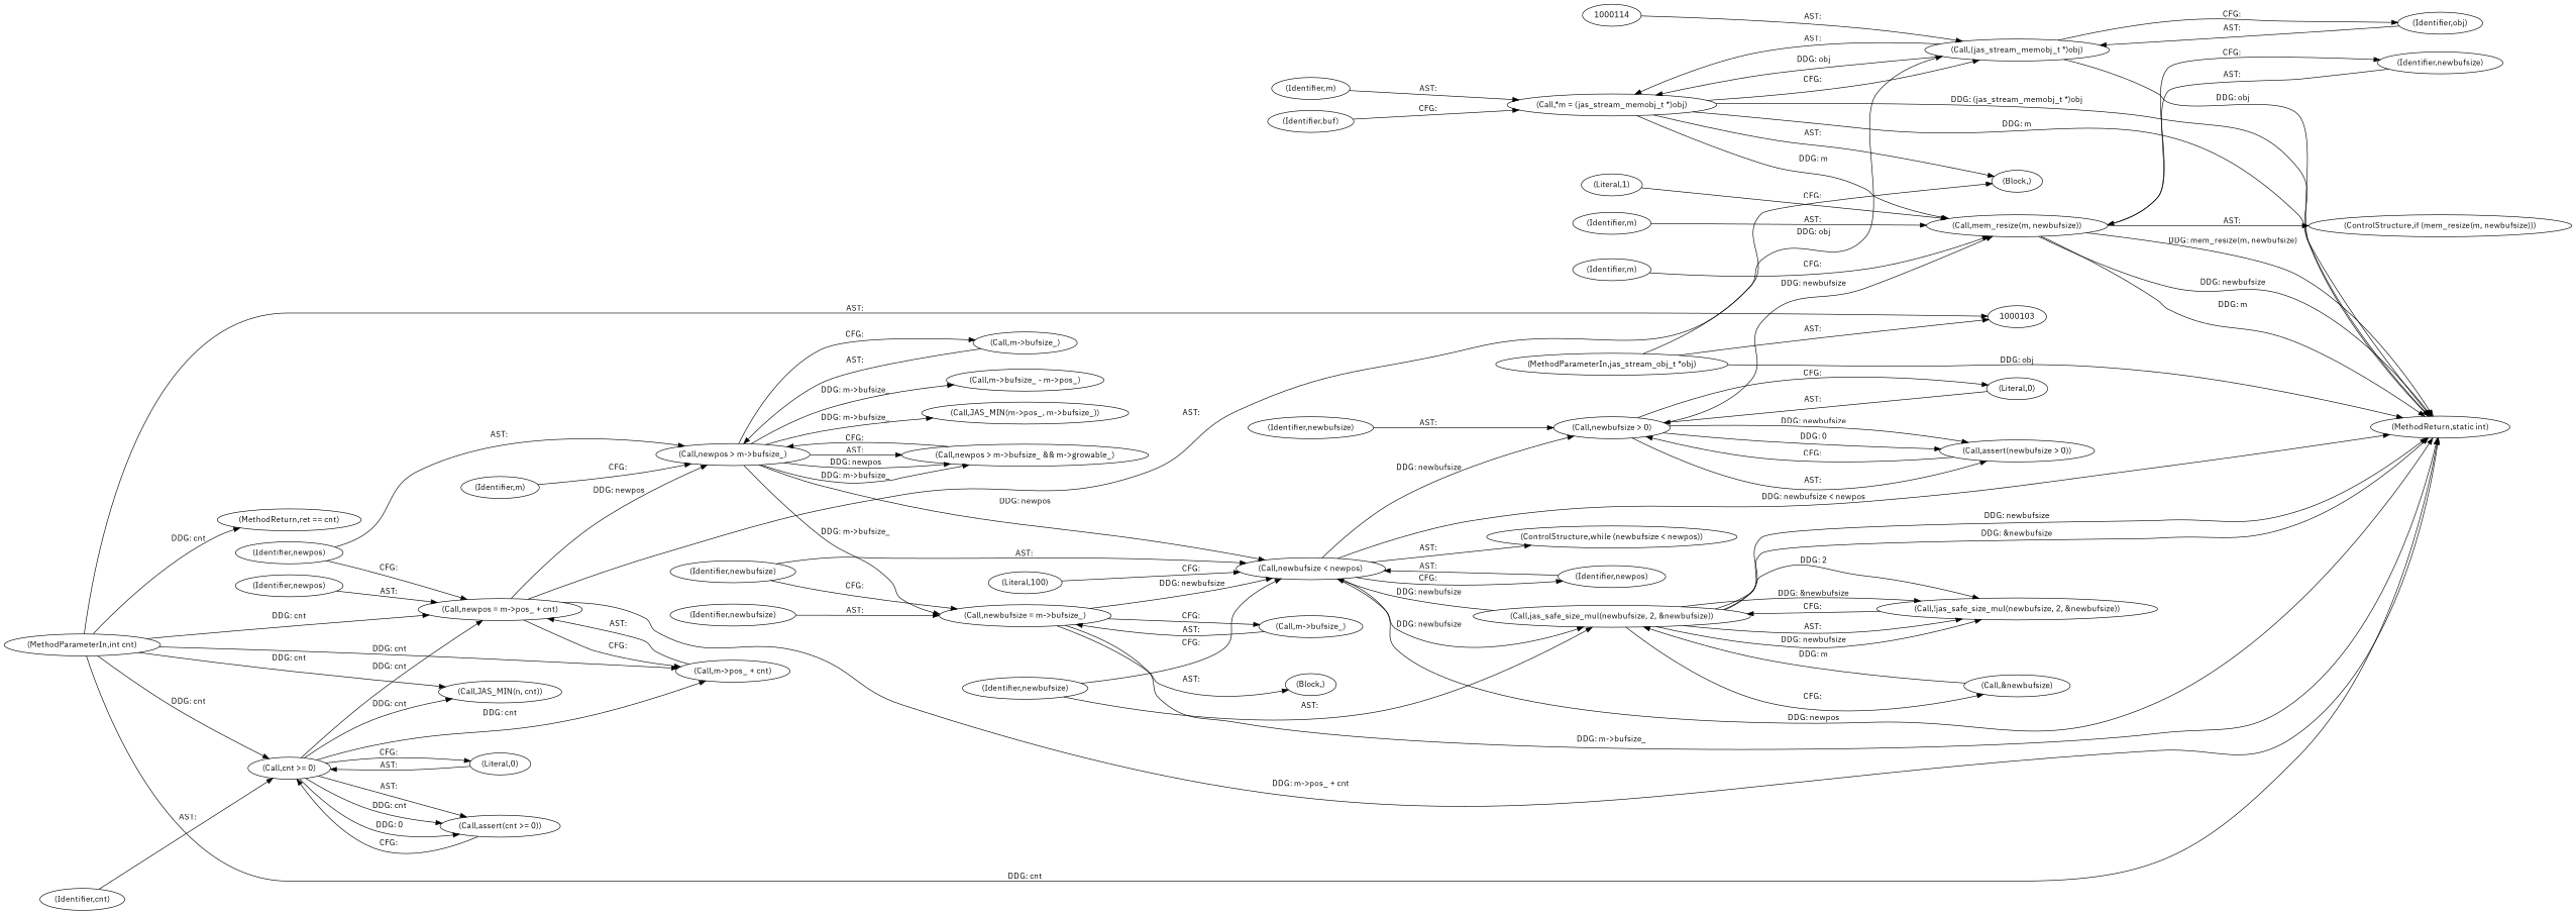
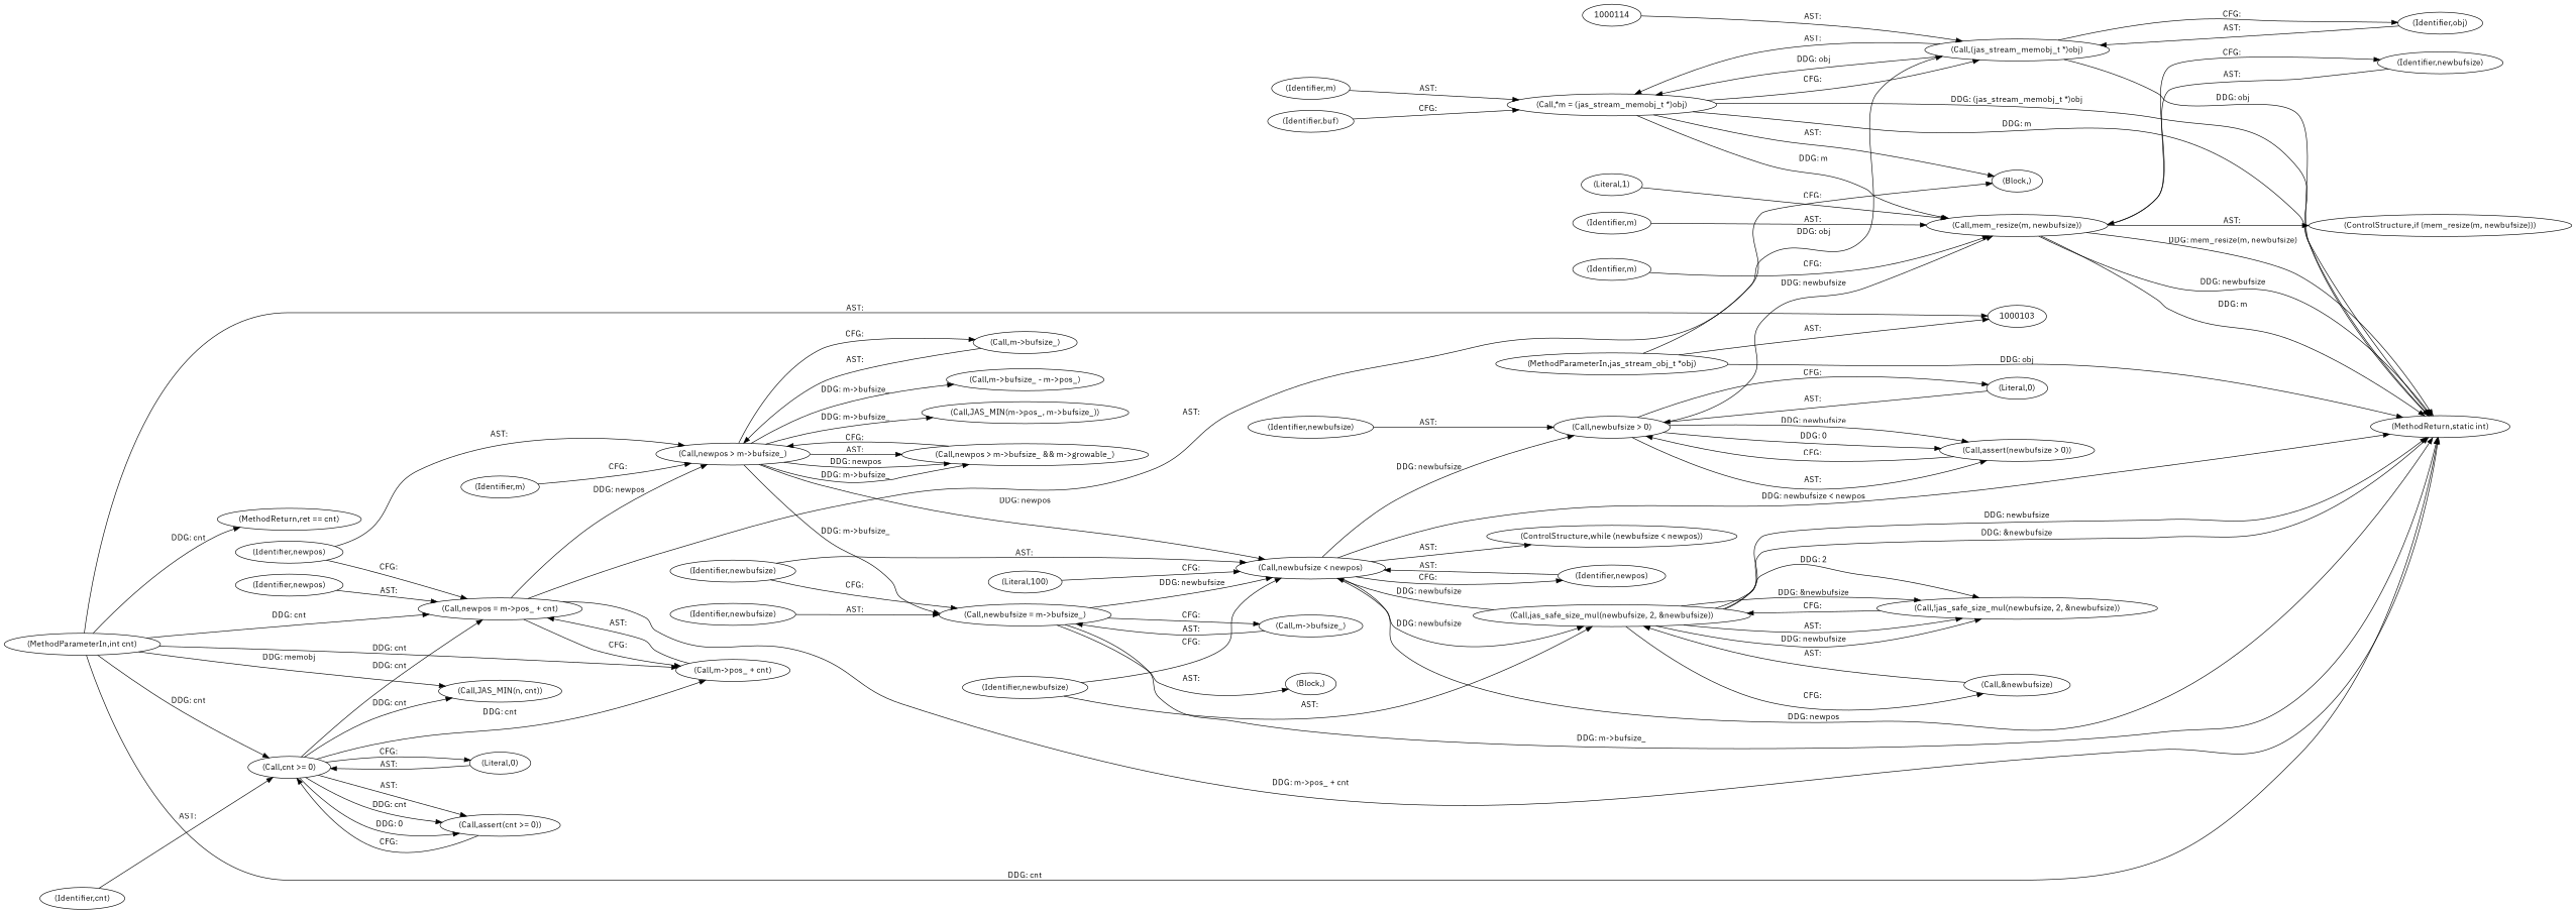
  digraph {
    fontname="IBM Plex Sans"
    rankdir=LR
    node [fontname="IBM Plex Sans"]
    edge [fontname="IBM Plex Sans"]
    n1 [label="(Call,mem_resize(m, newbufsize))"]
    n2 [label="(Identifier,newbufsize)"]
    n3 [label="(ControlStructure,if (mem_resize(m, newbufsize)))"]
    n4 [label="(MethodReturn,static int)"]
    n5 [label="(Call,*m = (jas_stream_memobj_t *)obj)"]
    n6 [label="(Call,(jas_stream_memobj_t *)obj)"]
    n7 [label="(Block,)"]
    n8 [label="(Identifier,obj)"]
    n9 [label="(MethodParameterIn,jas_stream_obj_t *obj)"]
    1000103
    n11 [label="(Call,newbufsize > 0)"]
    n12 [label="(Literal,0)"]
    n13 [label="(Call,assert(newbufsize > 0))"]
    n14 [label="(Call,newbufsize < newpos)"]
    n15 [label="(Call,jas_safe_size_mul(newbufsize, 2, &newbufsize))"]
    n16 [label="(Identifier,newpos)"]
    n17 [label="(ControlStructure,while (newbufsize < newpos))"]
    n18 [label="(Call,&newbufsize)"]
    n19 [label="(Call,!jas_safe_size_mul(newbufsize, 2, &newbufsize))"]
    n20 [label="(Call,newbufsize = m->bufsize_)"]
    n21 [label="(Call,m->bufsize_)"]
    n22 [label="(Block,)"]
    n23 [label="(Call,newpos > m->bufsize_)"]
    n24 [label="(Call,newpos > m->bufsize_ && m->growable_)"]
    n25 [label="(Call,m->bufsize_)"]
    n26 [label="(Call,m->bufsize_ - m->pos_)"]
    n27 [label="(Call,JAS_MIN(m->pos_, m->bufsize_))"]
    n28 [label="(Call,newpos = m->pos_ + cnt)"]
    n29 [label="(Call,m->pos_ + cnt)"]
    n30 [label="(Call,cnt >= 0)"]
    n31 [label="(Literal,0)"]
    n32 [label="(Call,JAS_MIN(n, cnt))"]
    n33 [label="(Call,assert(cnt >= 0))"]
    n34 [label="(MethodParameterIn,int cnt)"]
    n35 [label="(MethodReturn,ret == cnt)"]
    n36 [label="(Identifier,newbufsize)"]
    n37 [label="(Literal,1)"]
    n38 [label="(Literal,100)"]
    n39 [label="(Identifier,cnt)"]
    n40 [label="(Identifier,m)"]
    n41 [label="(Identifier,newbufsize)"]
    n42 [label="(Identifier,newbufsize)"]
    n43 [label="(Identifier,m)"]
    n44 [label="(Identifier,buf)"]
    n45 [label="(Identifier,m)"]
    n46 [label="(Identifier,m)"]
    n47 [label="(Identifier,newpos)"]
    n48 [label="(Identifier,newpos)"]
    n49 [label="(Identifier,newbufsize)"]
    1000114
    n1 -> n2 [label="CFG: "]
    n1 -> n3 [label="AST: "]
    n1 -> n4 [label="DDG: m"]
    n1 -> n4 [label="DDG: mem_resize(m, newbufsize)"]
    n1 -> n4 [label="DDG: newbufsize"]
    n2 -> n1 [label="AST: "]
    n5 -> n1 [label="DDG: m"]
    n5 -> n4 [label="DDG: m"]
    n5 -> n4 [label="DDG: (jas_stream_memobj_t *)obj"]
    n5 -> n6 [label="CFG: "]
    n5 -> n7 [label="AST: "]
    n6 -> n4 [label="DDG: obj"]
    n6 -> n5 [label="AST: "]
    n6 -> n5 [label="DDG: obj"]
    n6 -> n8 [label="CFG: "]
    n8 -> n6 [label="AST: "]
    n9 -> n4 [label="DDG: obj"]
    n9 -> n6 [label="DDG: obj"]
    n9 -> 1000103 [label="AST: "]
    n11 -> n1 [label="DDG: newbufsize"]
    n11 -> n12 [label="CFG: "]
    n11 -> n13 [label="AST: "]
    n11 -> n13 [label="DDG: newbufsize"]
    n11 -> n13 [label="DDG: 0"]
    n12 -> n11 [label="AST: "]
    n13 -> n11 [label="CFG: "]
    n14 -> n4 [label="DDG: newpos"]
    n14 -> n4 [label="DDG: newbufsize < newpos"]
    n14 -> n11 [label="DDG: newbufsize"]
    n14 -> n15 [label="DDG: newbufsize"]
    n14 -> n16 [label="CFG: "]
    n14 -> n17 [label="AST: "]
    n15 -> n4 [label="DDG: newbufsize"]
    n15 -> n4 [label="DDG: &newbufsize"]
    n15 -> n14 [label="DDG: newbufsize"]
    n15 -> n18 [label="CFG: "]
    n15 -> n19 [label="AST: "]
    n15 -> n19 [label="DDG: newbufsize"]
    n15 -> n19 [label="DDG: 2"]
    n15 -> n19 [label="DDG: &newbufsize"]
    n16 -> n14 [label="AST: "]
-   n18 -> n15 [label="DDG: m"]
+   n18 -> n15 [label="AST: "]
    n19 -> n15 [label="CFG: "]
    n20 -> n4 [label="DDG: m->bufsize_"]
    n20 -> n14 [label="DDG: newbufsize"]
    n20 -> n21 [label="CFG: "]
    n20 -> n22 [label="AST: "]
    n21 -> n20 [label="AST: "]
    n23 -> n14 [label="DDG: newpos"]
    n23 -> n20 [label="DDG: m->bufsize_"]
    n23 -> n24 [label="AST: "]
    n23 -> n24 [label="DDG: newpos"]
    n23 -> n24 [label="DDG: m->bufsize_"]
    n23 -> n25 [label="CFG: "]
    n23 -> n26 [label="DDG: m->bufsize_"]
    n23 -> n27 [label="DDG: m->bufsize_"]
    n24 -> n23 [label="CFG: "]
    n25 -> n23 [label="AST: "]
    n28 -> n4 [label="DDG: m->pos_ + cnt"]
    n28 -> n7 [label="AST: "]
    n28 -> n23 [label="DDG: newpos"]
    n28 -> n29 [label="CFG: "]
    n29 -> n28 [label="AST: "]
    n30 -> n28 [label="DDG: cnt"]
    n30 -> n29 [label="DDG: cnt"]
    n30 -> n31 [label="CFG: "]
    n30 -> n32 [label="DDG: cnt"]
    n30 -> n33 [label="AST: "]
    n30 -> n33 [label="DDG: cnt"]
    n30 -> n33 [label="DDG: 0"]
    n31 -> n30 [label="AST: "]
    n33 -> n30 [label="CFG: "]
    n34 -> n4 [label="DDG: cnt"]
    n34 -> 1000103 [label="AST: "]
    n34 -> n28 [label="DDG: cnt"]
    n34 -> n29 [label="DDG: cnt"]
    n34 -> n30 [label="DDG: cnt"]
-   n34 -> n32 [label="DDG: cnt"]
+   n34 -> n32 [label="DDG: memobj"]
    n34 -> n35 [label="DDG: cnt"]
    n36 -> n14 [label="CFG: "]
    n36 -> n15 [label="AST: "]
    n37 -> n1 [label="CFG: "]
    n38 -> n14 [label="CFG: "]
    n39 -> n30 [label="AST: "]
    n40 -> n5 [label="AST: "]
    n41 -> n14 [label="AST: "]
    n41 -> n20 [label="CFG: "]
    n42 -> n20 [label="AST: "]
    n43 -> n1 [label="AST: "]
    n44 -> n5 [label="CFG: "]
    n45 -> n1 [label="CFG: "]
    n46 -> n23 [label="CFG: "]
    n47 -> n28 [label="AST: "]
    n48 -> n23 [label="AST: "]
    n48 -> n28 [label="CFG: "]
    n49 -> n11 [label="AST: "]
    1000114 -> n6 [label="AST: "]
  }
